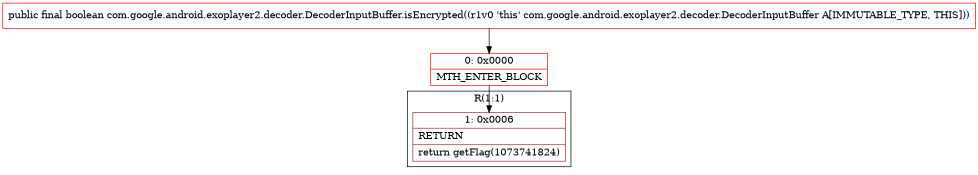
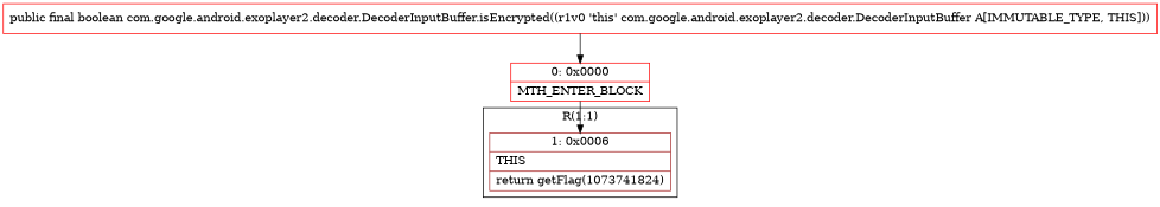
  digraph {
    node [color=red shape=record]
-   n1 [color=brown label="{1\:\ 0x0006|RETURN\l|return getFlag(1073741824)\l}"]
+   n1 [color=brown label="{1\:\ 0x0006|THIS\l|return getFlag(1073741824)\l}"]
    n2 [label="{0\:\ 0x0000|MTH_ENTER_BLOCK\l}"]
    n3 [label="{public final boolean com.google.android.exoplayer2.decoder.DecoderInputBuffer.isEncrypted((r1v0 'this' com.google.android.exoplayer2.decoder.DecoderInputBuffer A[IMMUTABLE_TYPE, THIS])) }"]
    subgraph cluster_1 {
      label="R(1:1)"
      n1
    }
    n2 -> n1
    n3 -> n2
  }
